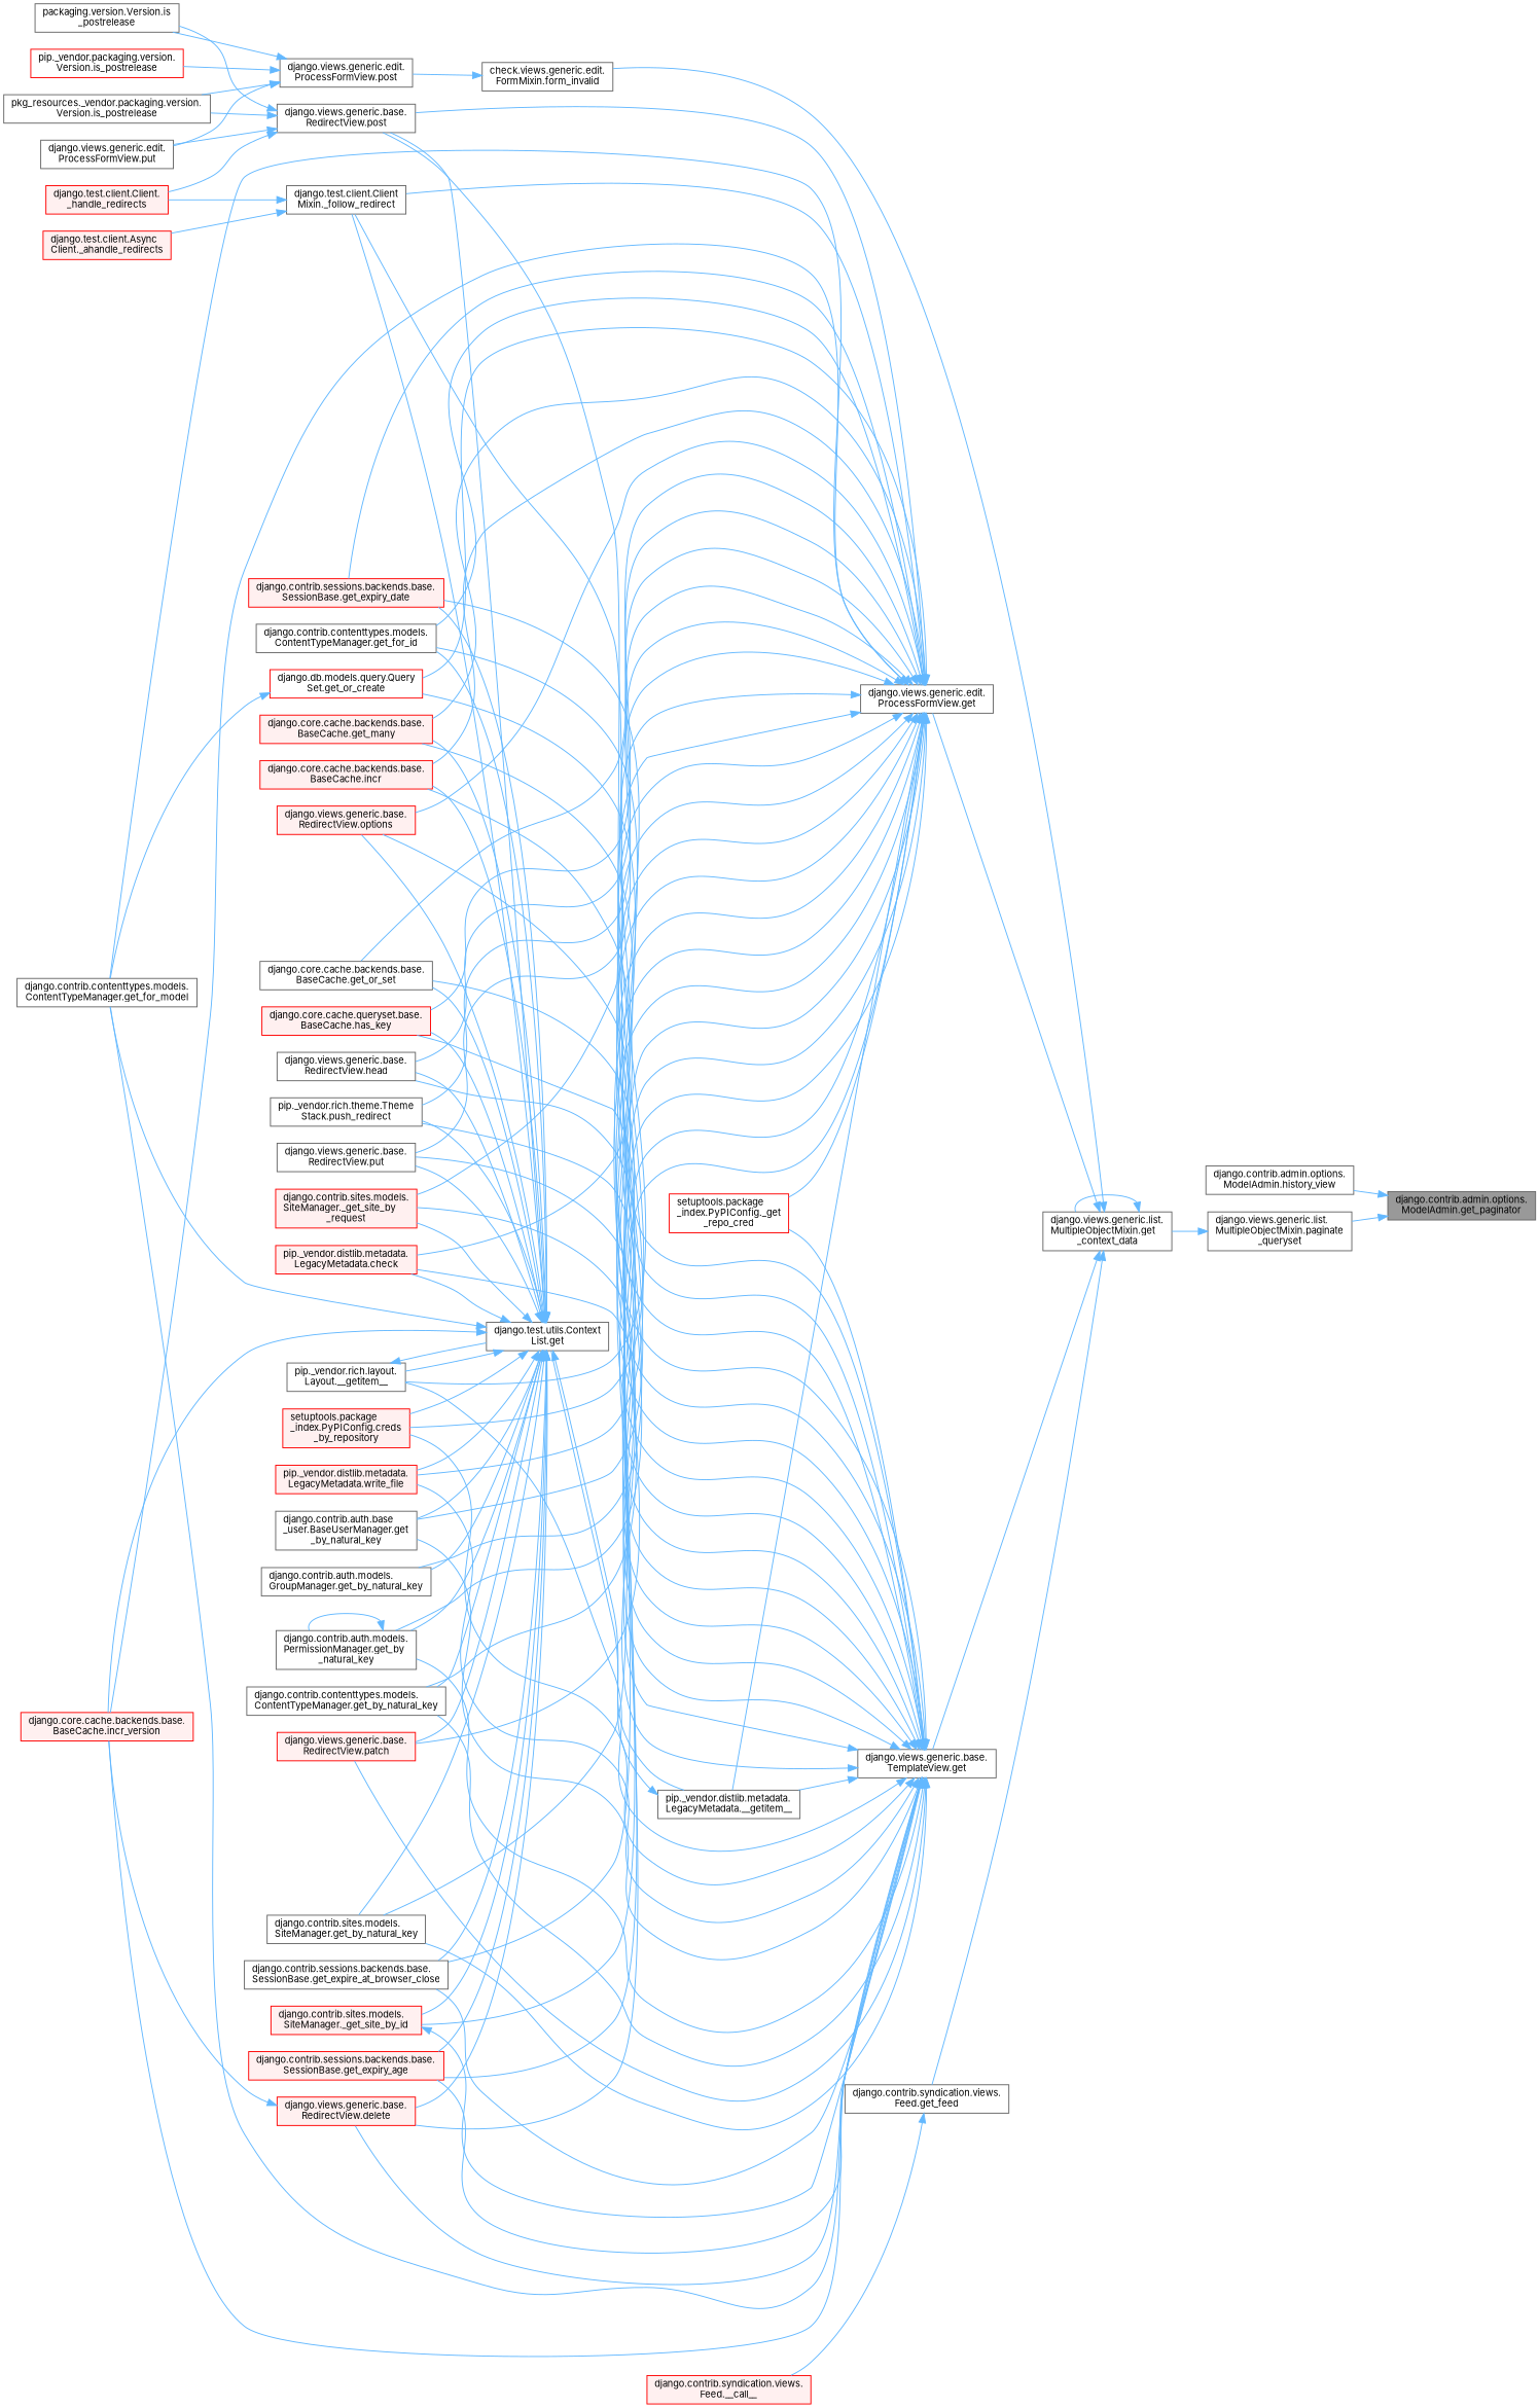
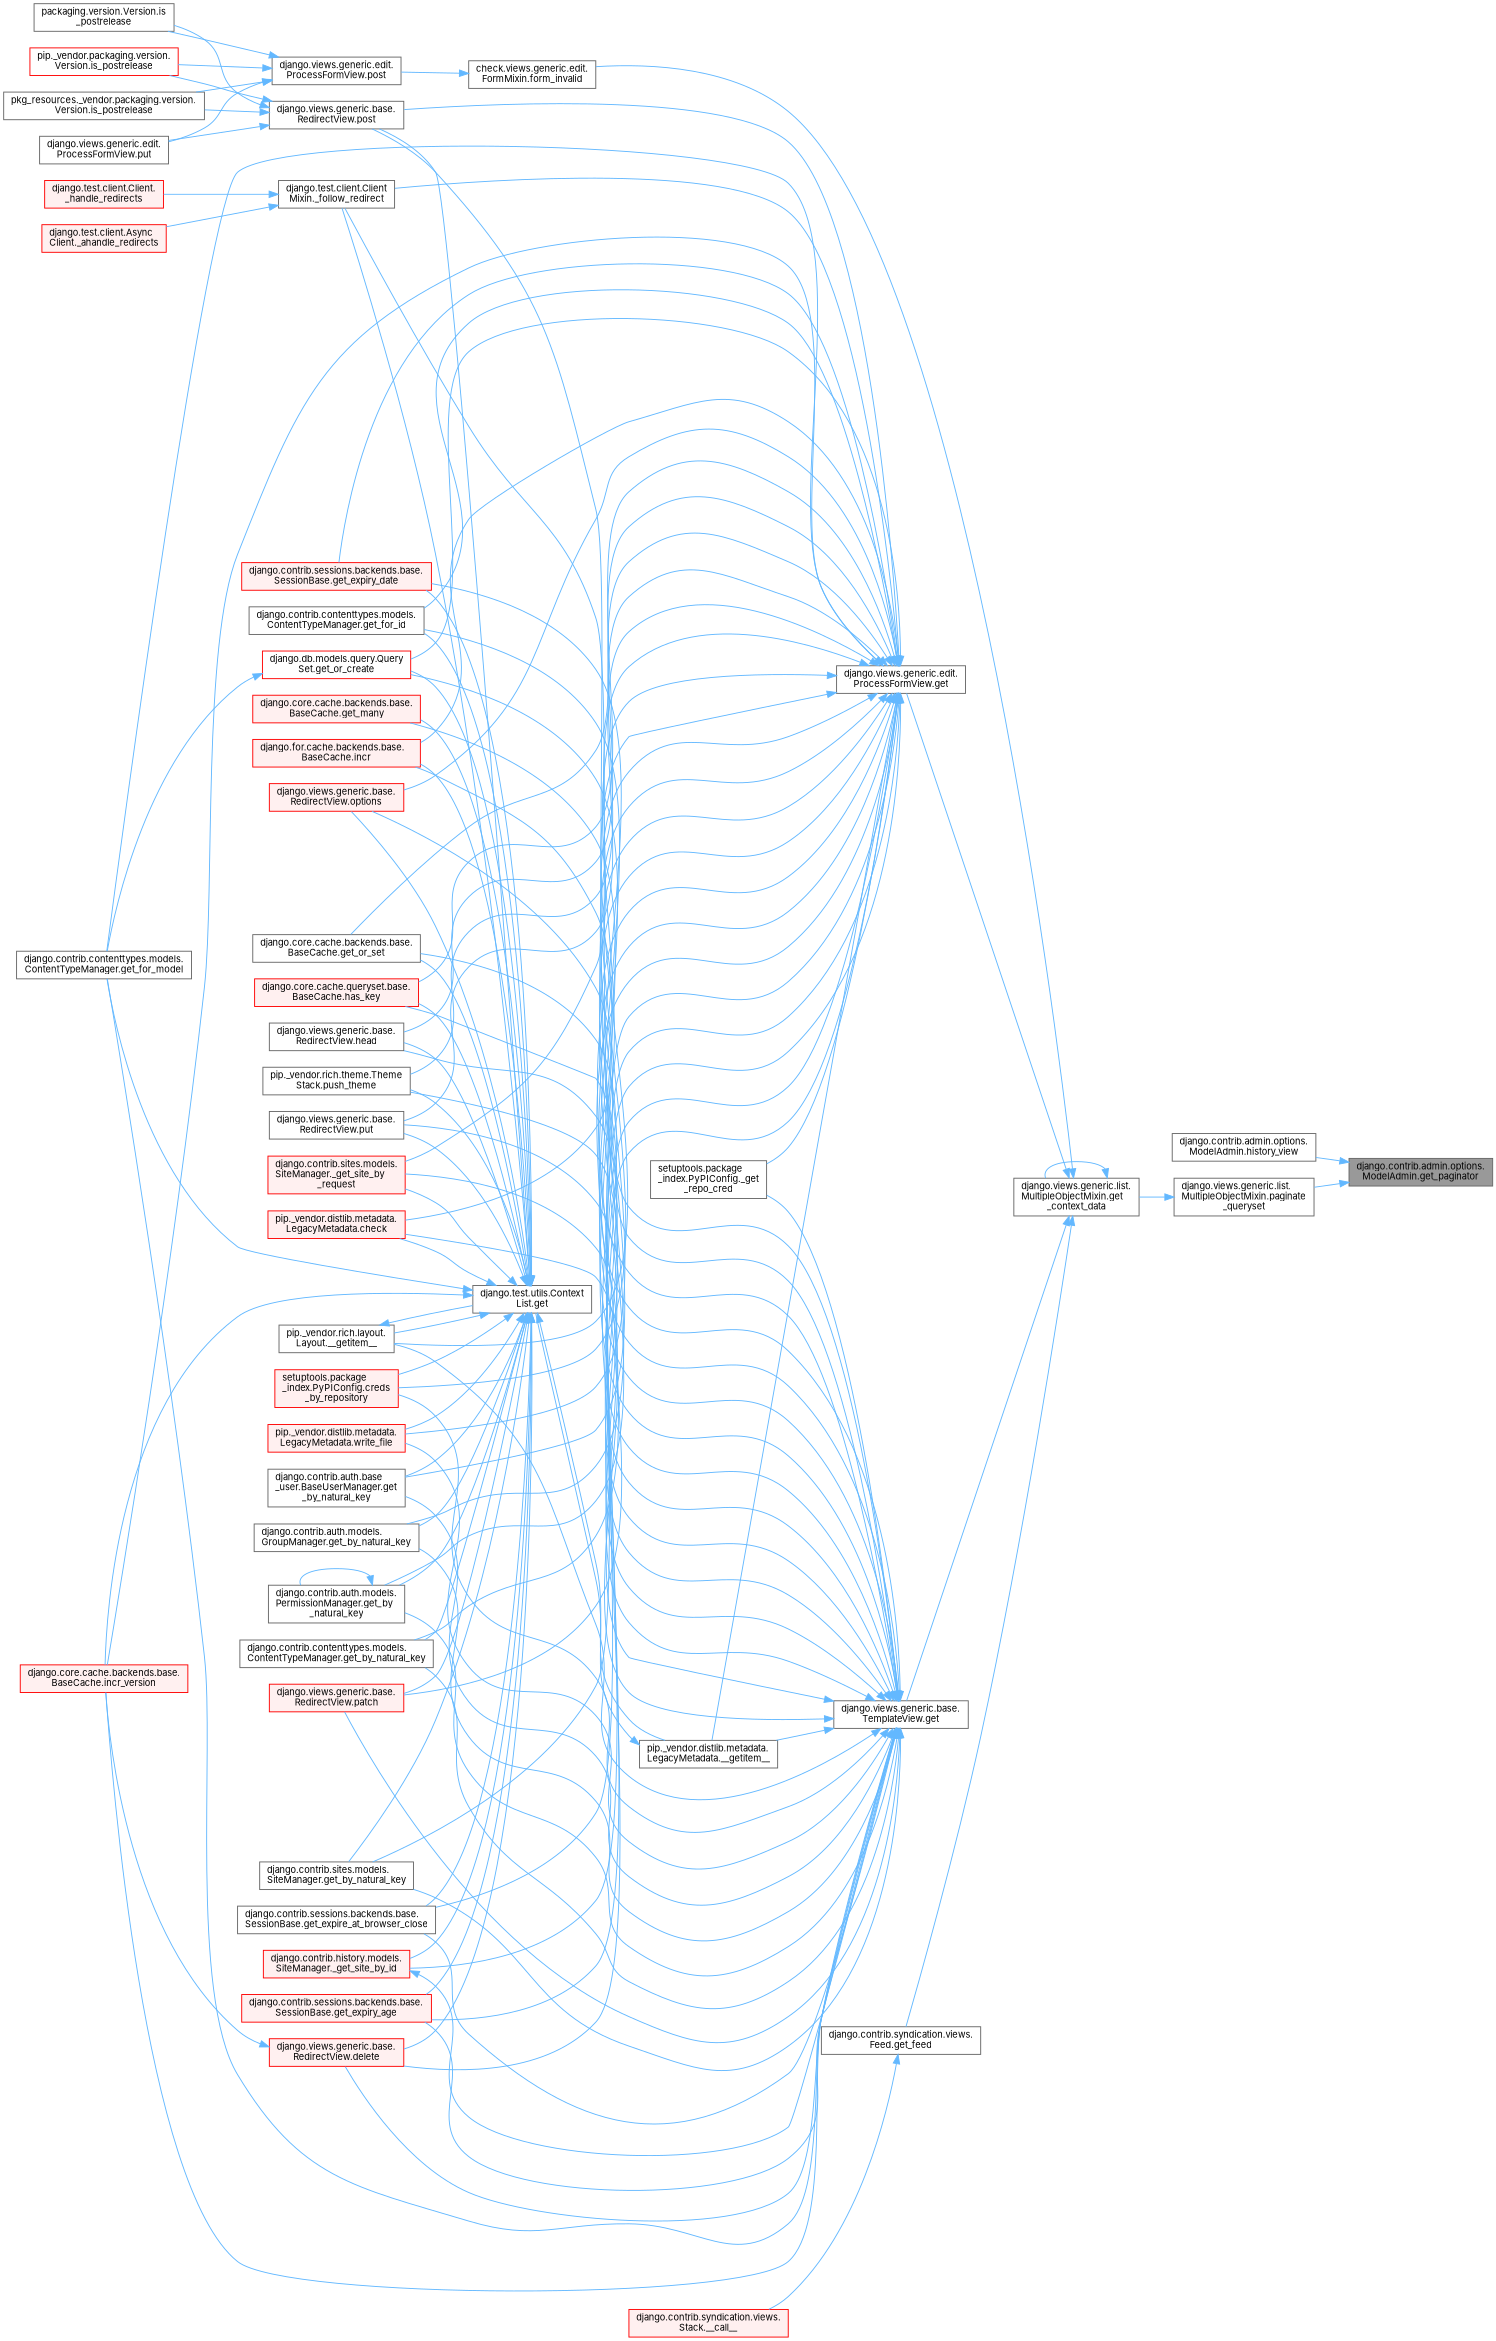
  digraph {
    fontname=Inter
    rankdir=RL
    node [color=grey40 fillcolor=white fontname=Inter fontsize=10 shape=box style=filled]
    edge [color=steelblue1 dir=back fontname=Inter fontsize=10 labelfontname=Helvetica labelfontsize=10 style=solid]
    n1 [color=gray40 fillcolor=grey60 fontcolor=black height=0.2 label="django.contrib.admin.options.\lModelAdmin.get_paginator" width=0.4]
    n2 [height=0.2 label="django.contrib.admin.options.\lModelAdmin.history_view" width=0.4]
    n3 [height=0.2 label="django.views.generic.list.\lMultipleObjectMixin.paginate\l_queryset" width=0.4]
    n4 [height=0.2 label="django.views.generic.list.\lMultipleObjectMixin.get\l_context_data" width=0.4]
    n5 [height=0.2 label="check.views.generic.edit.\lFormMixin.form_invalid" width=0.4]
    n6 [height=0.2 label="django.views.generic.base.\lTemplateView.get" width=0.4]
    n7 [height=0.2 label="django.views.generic.edit.\lProcessFormView.get" width=0.4]
    n8 [height=0.2 label="django.contrib.syndication.views.\lFeed.get_feed" width=0.4]
    n9 [height=0.2 label="django.views.generic.edit.\lProcessFormView.post" width=0.4]
    n10 [height=0.2 label="pip._vendor.distlib.metadata.\lLegacyMetadata.__getitem__" width=0.4]
    n11 [height=0.2 label="pip._vendor.rich.layout.\lLayout.__getitem__" width=0.4]
    n12 [height=0.2 label="django.test.client.Client\lMixin._follow_redirect" width=0.4]
-   n13 [color=red height=0.2 label="setuptools.package\l_index.PyPIConfig._get\l_repo_cred" width=0.4]
+   n13 [height=0.2 label="setuptools.package\l_index.PyPIConfig._get\l_repo_cred" width=0.4]
    n14 [color=red fillcolor="#FFF0F0" height=0.2 label="django.contrib.sites.models.\lSiteManager._get_site_by\l_request" width=0.4]
    n15 [color=red fillcolor="#FFF0F0" height=0.2 label="pip._vendor.distlib.metadata.\lLegacyMetadata.check" width=0.4]
    n16 [color=red fillcolor="#FFF0F0" height=0.2 label="setuptools.package\l_index.PyPIConfig.creds\l_by_repository" width=0.4]
    n17 [color=red fillcolor="#FFF0F0" height=0.2 label="django.views.generic.base.\lRedirectView.delete" width=0.4]
    n18 [color=red fillcolor="#FFF0F0" height=0.2 label="django.core.cache.backends.base.\lBaseCache.incr_version" width=0.4]
    n19 [height=0.2 label="django.contrib.auth.base\l_user.BaseUserManager.get\l_by_natural_key" width=0.4]
    n20 [height=0.2 label="django.contrib.auth.models.\lGroupManager.get_by_natural_key" width=0.4]
    n21 [height=0.2 label="django.contrib.auth.models.\lPermissionManager.get_by\l_natural_key" width=0.4]
    n22 [height=0.2 label="django.contrib.contenttypes.models.\lContentTypeManager.get_by_natural_key" width=0.4]
    n23 [height=0.2 label="django.contrib.sites.models.\lSiteManager.get_by_natural_key" width=0.4]
    n24 [height=0.2 label="django.contrib.sessions.backends.base.\lSessionBase.get_expire_at_browser_close" width=0.4]
    n25 [color=red fillcolor="#FFF0F0" height=0.2 label="django.contrib.sessions.backends.base.\lSessionBase.get_expiry_age" width=0.4]
    n26 [color=red fillcolor="#FFF0F0" height=0.2 label="django.contrib.sessions.backends.base.\lSessionBase.get_expiry_date" width=0.4]
    n27 [height=0.2 label="django.contrib.contenttypes.models.\lContentTypeManager.get_for_id" width=0.4]
    n28 [height=0.2 label="django.contrib.contenttypes.models.\lContentTypeManager.get_for_model" width=0.4]
    n29 [color=red fillcolor="#FFF0F0" height=0.2 label="django.core.cache.backends.base.\lBaseCache.get_many" width=0.4]
    n30 [color=red height=0.2 label="django.db.models.query.Query\lSet.get_or_create" width=0.4]
    n31 [height=0.2 label="django.core.cache.backends.base.\lBaseCache.get_or_set" width=0.4]
    n32 [color=red fillcolor="#FFF0F0" height=0.2 label="django.core.cache.queryset.base.\lBaseCache.has_key" width=0.4]
    n33 [height=0.2 label="django.views.generic.base.\lRedirectView.head" width=0.4]
-   n34 [color=red fillcolor="#FFF0F0" height=0.2 label="django.core.cache.backends.base.\lBaseCache.incr" width=0.4]
+   n34 [color=red fillcolor="#FFF0F0" height=0.2 label="django.for.cache.backends.base.\lBaseCache.incr" width=0.4]
    n35 [color=red fillcolor="#FFF0F0" height=0.2 label="django.views.generic.base.\lRedirectView.options" width=0.4]
    n36 [color=red fillcolor="#FFF0F0" height=0.2 label="django.views.generic.base.\lRedirectView.patch" width=0.4]
    n37 [height=0.2 label="django.views.generic.base.\lRedirectView.post" width=0.4]
-   n38 [height=0.2 label="pip._vendor.rich.theme.Theme\lStack.push_redirect" width=0.4]
+   n38 [height=0.2 label="pip._vendor.rich.theme.Theme\lStack.push_theme" width=0.4]
    n39 [height=0.2 label="django.views.generic.base.\lRedirectView.put" width=0.4]
    n40 [color=red fillcolor="#FFF0F0" height=0.2 label="pip._vendor.distlib.metadata.\lLegacyMetadata.write_file" width=0.4]
-   n41 [color=red fillcolor="#FFF0F0" height=0.2 label="django.contrib.sites.models.\lSiteManager._get_site_by_id" width=0.4]
-   n42 [color=red fillcolor="#FFF0F0" height=0.2 label="django.contrib.syndication.views.\lFeed.__call__" width=0.4]
+   n41 [color=red fillcolor="#FFF0F0" height=0.2 label="django.contrib.history.models.\lSiteManager._get_site_by_id" width=0.4]
+   n42 [color=red fillcolor="#FFF0F0" height=0.2 label="django.contrib.syndication.views.\lStack.__call__" width=0.4]
    n43 [height=0.2 label="packaging.version.Version.is\l_postrelease" width=0.4]
    n44 [color=red height=0.2 label="pip._vendor.packaging.version.\lVersion.is_postrelease" width=0.4]
    n45 [height=0.2 label="pkg_resources._vendor.packaging.version.\lVersion.is_postrelease" width=0.4]
    n46 [height=0.2 label="django.views.generic.edit.\lProcessFormView.put" width=0.4]
    n47 [height=0.2 label="django.test.utils.Context\lList.get" width=0.4]
    n48 [color=red fillcolor="#FFF0F0" height=0.2 label="django.test.client.Async\lClient._ahandle_redirects" width=0.4]
    n49 [color=red fillcolor="#FFF0F0" height=0.2 label="django.test.client.Client.\l_handle_redirects" width=0.4]
    n1 -> n2
    n1 -> n3
    n3 -> n4
    n4 -> n4
    n4 -> n5
    n4 -> n6
    n4 -> n7
    n4 -> n8
    n5 -> n9
    n6 -> n10
    n6 -> n11
    n6 -> n12
    n6 -> n13
    n6 -> n14
    n6 -> n15
    n6 -> n16
    n6 -> n17
    n6 -> n18
    n6 -> n19
+   n6 -> n20
    n6 -> n21
    n6 -> n22
    n6 -> n23
    n6 -> n24
    n6 -> n25
    n6 -> n26
    n6 -> n27
    n6 -> n28
    n6 -> n29
    n6 -> n30
    n6 -> n31
    n6 -> n32
    n6 -> n33
    n6 -> n34
    n6 -> n35
    n6 -> n36
    n6 -> n37
    n6 -> n38
    n6 -> n39
    n6 -> n40
    n7 -> n10
    n7 -> n11
    n7 -> n12
    n7 -> n13
    n7 -> n14
    n7 -> n15
    n7 -> n16
    n7 -> n17
    n7 -> n18
    n7 -> n19
    n7 -> n20
    n7 -> n21
    n7 -> n22
    n7 -> n23
    n7 -> n24
    n7 -> n25
    n7 -> n26
    n7 -> n27
    n7 -> n28
-   n7 -> n29
    n7 -> n30
    n7 -> n31
    n7 -> n32
    n7 -> n33
    n7 -> n34
    n7 -> n35
    n7 -> n36
    n7 -> n37
    n7 -> n38
    n7 -> n39
    n7 -> n40
    n7 -> n41
    n8 -> n42
    n9 -> n43
    n9 -> n44
    n9 -> n45
    n9 -> n46
    n10 -> n47
    n11 -> n47
    n12 -> n48
    n12 -> n49
    n17 -> n18
    n21 -> n21
    n30 -> n28
    n37 -> n43
-   n37 -> n49
+   n37 -> n44
    n37 -> n45
    n37 -> n46
    n41 -> n6
    n47 -> n10
    n47 -> n11
    n47 -> n12
    n47 -> n14
    n47 -> n15
    n47 -> n16
    n47 -> n17
    n47 -> n18
    n47 -> n19
    n47 -> n20
    n47 -> n21
    n47 -> n22
    n47 -> n23
    n47 -> n24
    n47 -> n25
    n47 -> n26
    n47 -> n27
    n47 -> n28
    n47 -> n29
+   n47 -> n30
    n47 -> n31
    n47 -> n32
    n47 -> n33
    n47 -> n34
    n47 -> n35
    n47 -> n36
    n47 -> n37
    n47 -> n38
    n47 -> n39
    n47 -> n40
    n47 -> n41
  }
